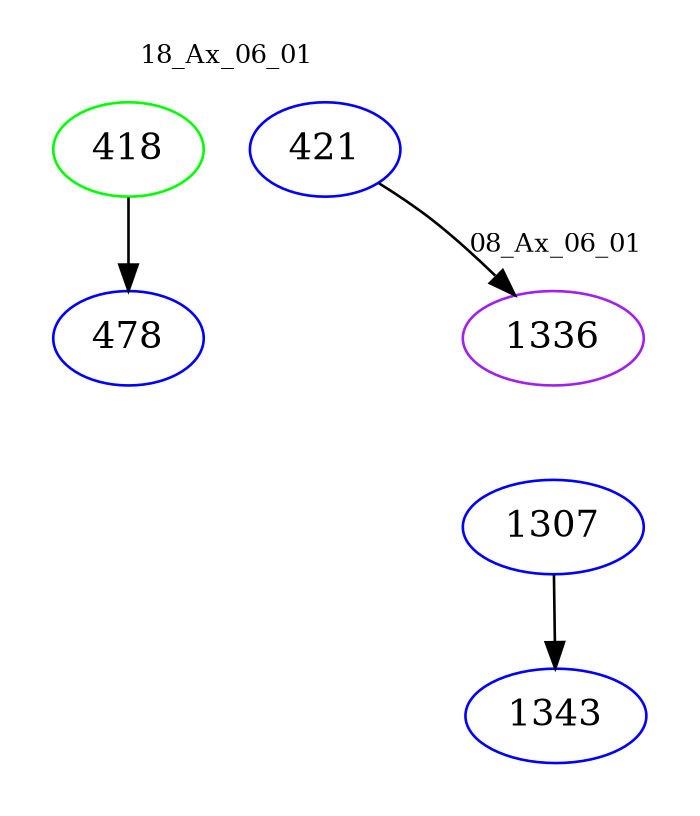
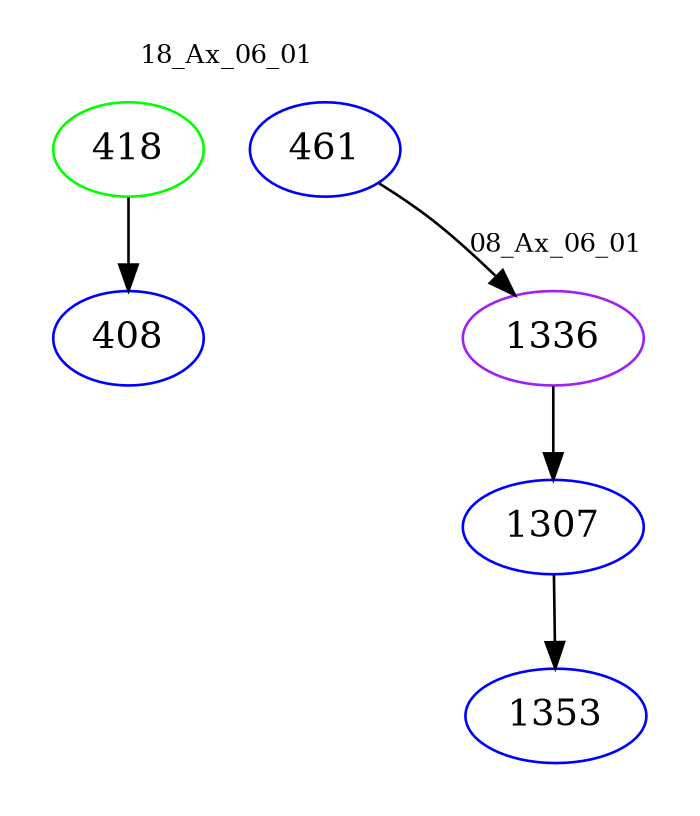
  digraph {
    node [color=blue]
    edge [color=black]
-   n1 [label=421]
+   n1 [label=461]
    n2 [color=green label=418]
-   n3 [label=478]
+   n3 [label=408]
    n4 [color=purple label=1336]
    n5 [label=1307]
-   n6 [label=1343]
+   n6 [label=1353]
    subgraph cluster_1 {
      color=white
      fontsize=10
      label="18_Ax_06_01"
      n1
      n2
      n3
    }
    subgraph cluster_2 {
      color=white
      fontsize=10
      label="08_Ax_06_01"
      n4
      n5
      n6
    }
    n1 -> n4
    n2 -> n3
+   n4 -> n5
    n5 -> n6
  }
